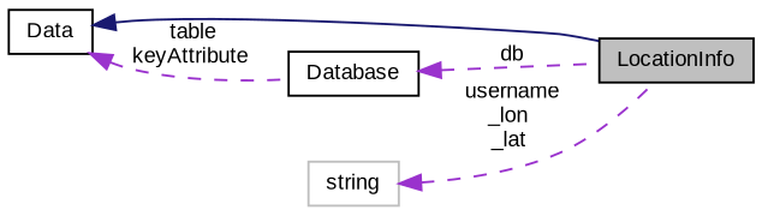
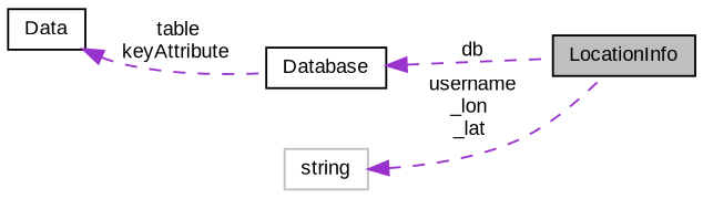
  digraph {
    fontname="Liberation Sans"
    rankdir=LR
    node [color=black fillcolor=white fontname="Liberation Sans" fontsize=10 shape=record style=filled]
    edge [color=darkorchid3 dir=back fontname="Liberation Sans" fontsize=10 labelfontname=Helvetica labelfontsize=10 style=dashed]
    n1 [fillcolor=grey75 fontcolor=black height=0.2 label=LocationInfo width=0.4]
    n2 [height=0.2 label=Data width=0.4]
    n3 [height=0.2 label=Database width=0.4]
    n4 [color=grey75 height=0.2 label=string width=0.4]
-   n2 -> n1 [color=midnightblue style=solid]
    n2 -> n3 [label=" table\nkeyAttribute"]
    n3 -> n1 [label=" db"]
    n4 -> n1 [label=" username\n_lon\n_lat"]
  }
